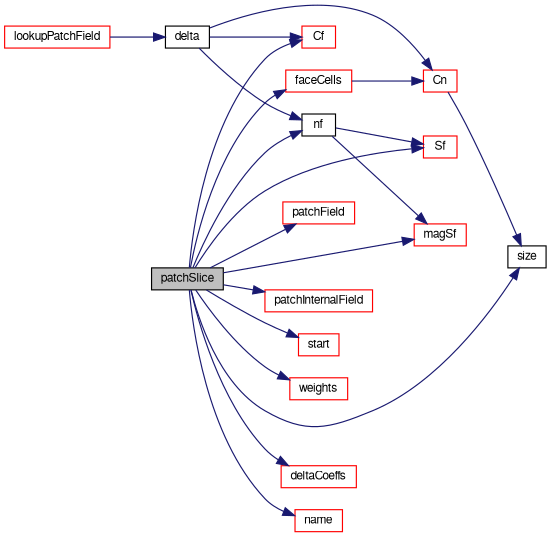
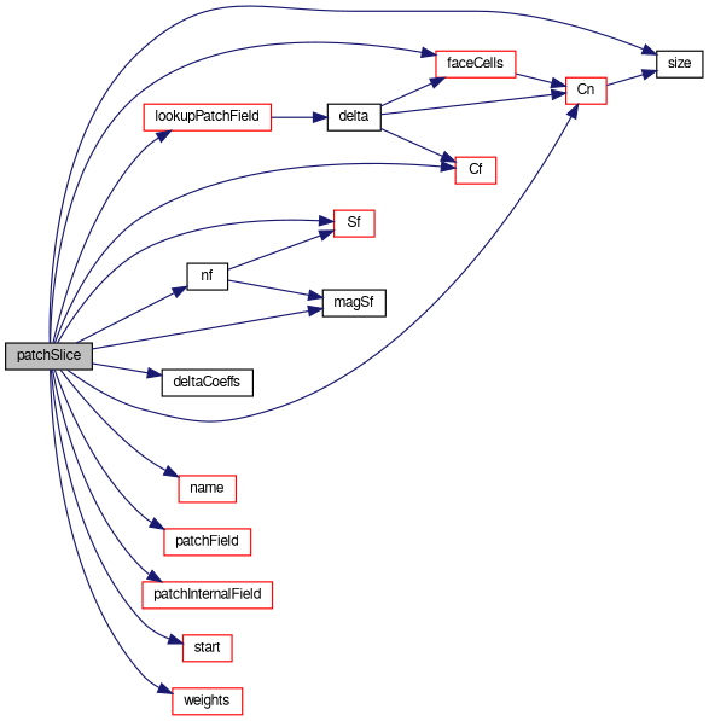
  digraph {
    rankdir=LR
    node [color=red fontname=FreeSans fontsize=10 shape=record]
    edge [color=midnightblue fontname=FreeSans fontsize=10 labelfontname=FreeSans labelfontsize=10 style=solid]
    n1 [color=black fillcolor=grey75 fontcolor=black height=0.2 label=patchSlice style=filled width=0.4]
    n2 [height=0.2 label=Cf width=0.4]
    n3 [height=0.2 label=Cn width=0.4]
    n4 [color=black height=0.2 label=size width=0.4]
    n5 [height=0.2 label=faceCells width=0.4]
    n6 [color=black height=0.2 label=nf width=0.4]
    n7 [height=0.2 label=Sf width=0.4]
-   n8 [height=0.2 label=magSf width=0.4]
-   n9 [height=0.2 label=deltaCoeffs width=0.4]
+   n8 [color=black height=0.2 label=magSf width=0.4]
+   n9 [color=black height=0.2 label=deltaCoeffs width=0.4]
    n10 [height=0.2 label=lookupPatchField width=0.4]
    n11 [height=0.2 label=name width=0.4]
    n12 [height=0.2 label=patchField width=0.4]
    n13 [height=0.2 label=patchInternalField width=0.4]
    n14 [height=0.2 label=start width=0.4]
    n15 [height=0.2 label=weights width=0.4]
    n16 [color=black height=0.2 label=delta width=0.4]
    n1 -> n2
+   n1 -> n3
    n1 -> n4
    n1 -> n5
    n1 -> n6
    n1 -> n7
    n1 -> n8
    n1 -> n9
+   n1 -> n10
    n1 -> n11
    n1 -> n12
    n1 -> n13
    n1 -> n14
    n1 -> n15
    n3 -> n4
    n5 -> n3
    n6 -> n7
    n6 -> n8
    n10 -> n16
    n16 -> n2
    n16 -> n3
-   n16 -> n6
+   n16 -> n5
  }
